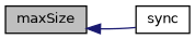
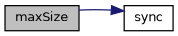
  digraph {
    rankdir=LR
    node [color=black fontname=Helvetica fontsize=10 shape=record]
    n1 [fillcolor=grey75 fontcolor=black height=0.2 label=maxSize style=filled width=0.4]
    n2 [height=0.2 label=sync width=0.4]
-   n1 -> n2 [color=midnightblue dir=back fontname=Helvetica fontsize=10 labelfontname=Helvetica labelfontsize=10 style=solid]
+   n2 -> n1 [color=midnightblue dir=back fontname=Helvetica fontsize=10 labelfontname=Helvetica labelfontsize=10 style=solid]
  }
